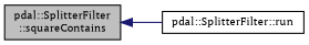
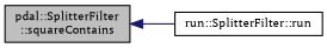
  digraph {
    rankdir=LR
    fontname="PT Serif"
    node [color=black fontname="PT Serif" fontsize=10 shape=record style=filled]
    n1 [fillcolor=grey75 fontcolor=black height=0.2 label="pdal::SplitterFilter\l::squareContains" width=0.4]
-   n2 [fillcolor=white height=0.2 label="pdal::SplitterFilter::run" width=0.4]
+   n2 [fillcolor=white height=0.2 label="run::SplitterFilter::run" width=0.4]
    n1 -> n2 [color=midnightblue dir=back fontname="PT Serif" fontsize=10 labelfontname=Helvetica labelfontsize=10 style=solid]
  }
